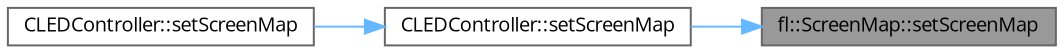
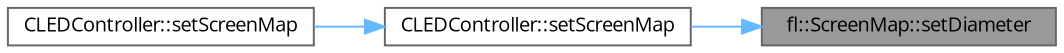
  digraph {
    rankdir=RL
    fontname="Open Sans"
    node [color=grey40 fillcolor=white fontname="Open Sans" fontsize=10 shape=box style=filled]
    edge [color=steelblue1 dir=back fontname="Open Sans" fontsize=10 labelfontname=Helvetica labelfontsize=10 style=solid]
-   n1 [color=gray40 fillcolor=grey60 fontcolor=black height=0.2 label="fl::ScreenMap::setScreenMap" width=0.4]
+   n1 [color=gray40 fillcolor=grey60 fontcolor=black height=0.2 label="fl::ScreenMap::setDiameter" width=0.4]
    n2 [height=0.2 label="CLEDController::setScreenMap" width=0.4]
    n3 [height=0.2 label="CLEDController::setScreenMap" width=0.4]
    n1 -> n2
    n2 -> n3
  }
